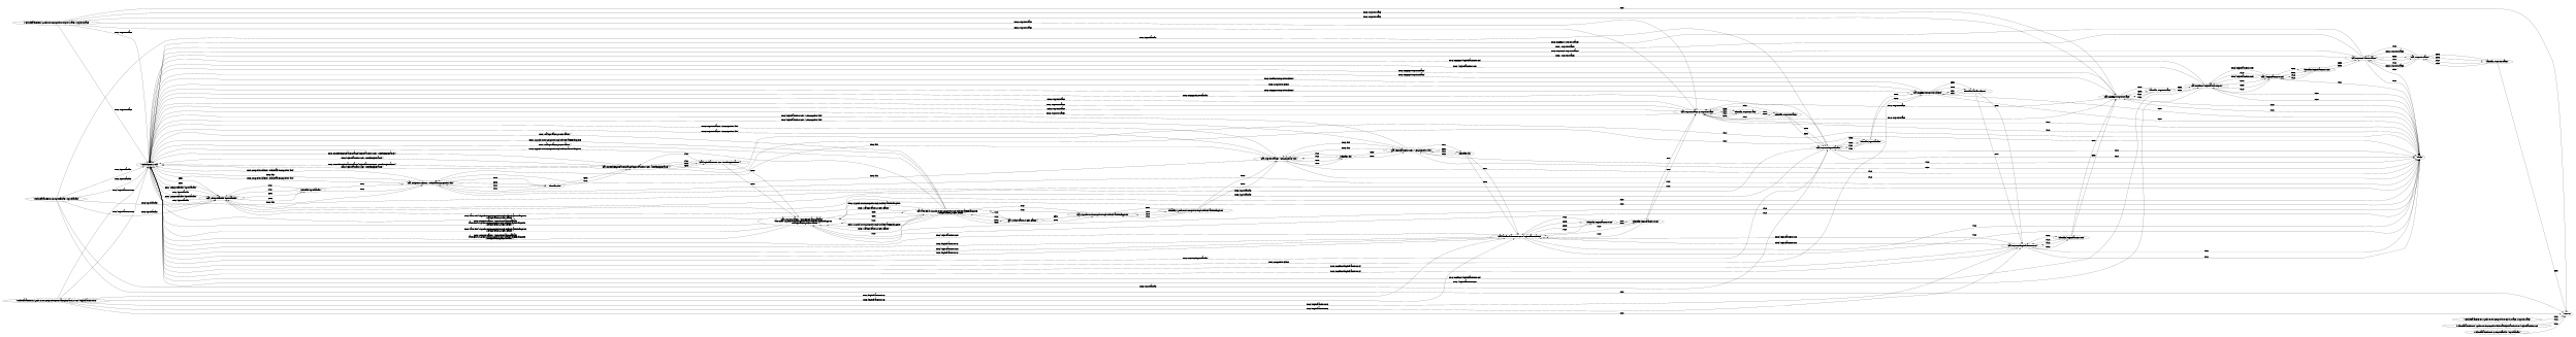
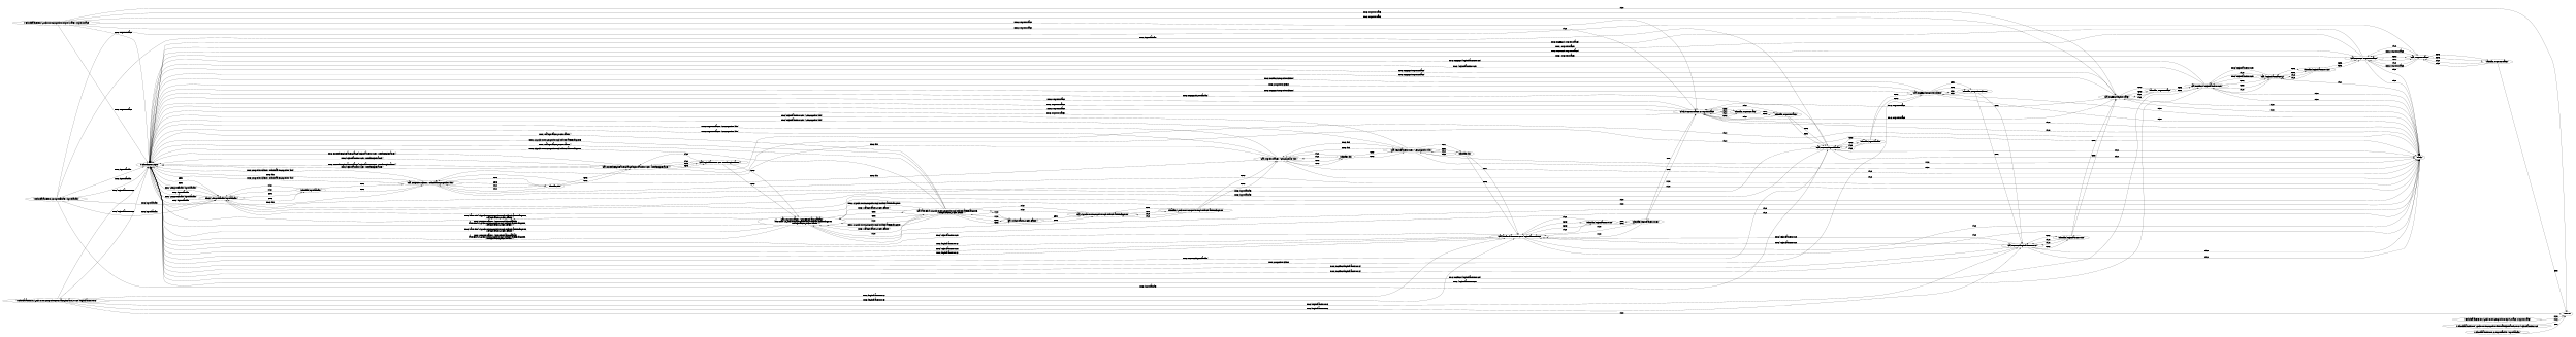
  digraph {
    rankdir=LR
-   n1 [label="(MethodReturn,void)"]
-   n2 [label="(Call,SetInputHandler(input_handler))"]
+   n1 [label="(MethodReturn,input)"]
+   n2 [label="(Block,SetInputHandler(input_handler))"]
    n3 [label="(Block,)"]
    n4 [label="(Identifier,input_handler)"]
    n5 [label="(Call,DCHECK(input_handler))"]
    n6 [label="(Identifier,input_handler)"]
    n7 [label="(Call,DCHECK(compositor_client_))"]
-   n8 [label="(Call,!begin_frame_source_)"]
-   n9 [label="(Identifier,handler_client_)"]
+   n8 [label="(Call,!begin_frame_factory_)"]
+   n9 [label="(Identifier,compositor_client_)"]
    n10 [label="(Identifier,output_surface)"]
-   n11 [label="(Call,output_surface_ = output_surface)"]
+   n11 [label="(Block,output_surface_ = output_surface)"]
    n12 [label="(Identifier,output_surface_)"]
    n13 [label="(Identifier,begin_frame_source)"]
    n14 [label="(Call,handler_frame_source_ = begin_frame_source)"]
    n15 [label="(Identifier,begin_frame_source_)"]
    n16 [label="(Call,begin_frame_source_->SetCompositor(this))"]
    n17 [label="(Identifier,this)"]
    n18 [label="(Call,output_surface_->SetCompositor(this))"]
    n19 [label="(Identifier,this)"]
    n20 [label="(Call,compositor_client_->DidInitializeCompositor(this))"]
    n21 [label="(Identifier,this)"]
    n22 [label="(Call,output_surface_->SetTreeActivationCallback(\n      base::Bind(&SynchronousCompositorImpl::DidActivatePendingTree,\n                 weak_ptr_factory_.GetWeakPtr())))"]
    n23 [label="(Call,base::Bind(&SynchronousCompositorImpl::DidActivatePendingTree,\n                 weak_ptr_factory_.GetWeakPtr()))"]
    n24 [label="(Call,void_ptr_factory_.GetWeakPtr())"]
    n25 [label="(Call,&SynchronousCompositorImpl::DidActivatePendingTree)"]
    n26 [label="(Identifier,SynchronousCompositorImpl::DidActivatePendingTree)"]
    n27 [label="(MethodParameterIn,SynchronousCompositorOutputSurface* output_surface)"]
    1000100
-   n29 [label="(Call,DCHECK(output_surface))"]
+   n29 [label="(Call,DCHECK(begin_surface))"]
    n30 [label="(Identifier,output_surface)"]
    n31 [label="(MethodParameterOut,SynchronousCompositorOutputSurface* output_surface)"]
    n32 [label="(Call,OnNeedsBeginFramesChange(begin_frame_source_->NeedsBeginFrames()))"]
    n33 [label="(Call,begin_frame_source_->NeedsBeginFrames())"]
    n34 [label="(MethodParameterIn,SynchronousCompositorExternalBeginFrameSource* begin_frame_source)"]
    n35 [label="(Call,DCHECK(begin_frame_source))"]
    n36 [label="(Identifier,begin_frame_source)"]
    n37 [label="(MethodParameterOut,SynchronousCompositorExternalBeginFrameSource* begin_frame_source)"]
    n38 [label="(MethodParameterIn,cc::InputHandler* input_handler)"]
    n39 [label="(MethodParameterOut,cc::InputHandler* input_handler)"]
    n40 [label="(Identifier,output_surface_)"]
    n41 [label="(Call,!output_surface_)"]
-   n42 [label="(Call,DCHECK(!base_surface_))"]
+   n42 [label="(Call,DCHECK(!output_surface_))"]
    n43 [label="(Identifier,begin_frame_source_)"]
-   n44 [label="(Call,DCHECK(!begin_frame_output_))"]
+   n44 [label="(Call,DCHECK(!begin_frame_source_))"]
    n1 -> n2 [label="CFG: "]
    n1 -> n2 [label="CFG: "]
    n2 -> n1 [label="DDG: SetInputHandler(input_handler)"]
    n2 -> n1 [label="DDG: input_handler"]
    n2 -> n1 [label="DDG: SetInputHandler(input_handler)"]
    n2 -> n1 [label="DDG: input_handler"]
    n2 -> n3 [label="AST: "]
    n2 -> n3 [label="AST: "]
    n2 -> n4 [label="CFG: "]
    n2 -> n4 [label="CFG: "]
    n3 -> n8 [label="AST: "]
    n4 -> n2 [label="AST: "]
    n4 -> n2 [label="AST: "]
    n4 -> n20 [label="CFG: "]
    n4 -> n20 [label="CFG: "]
    n5 -> n1 [label="DDG: DCHECK(input_handler)"]
    n5 -> n1 [label="DDG: DCHECK(input_handler)"]
    n5 -> n2 [label="DDG: input_handler"]
    n5 -> n2 [label="DDG: input_handler"]
    n5 -> n3 [label="AST: "]
    n5 -> n3 [label="AST: "]
    n5 -> n6 [label="CFG: "]
    n5 -> n6 [label="CFG: "]
    n6 -> n5 [label="AST: "]
    n6 -> n5 [label="AST: "]
    n6 -> n7 [label="CFG: "]
    n6 -> n7 [label="CFG: "]
    n7 -> n1 [label="DDG: DCHECK(compositor_client_)"]
    n7 -> n1 [label="DDG: compositor_client_"]
    n7 -> n1 [label="DDG: DCHECK(compositor_client_)"]
    n7 -> n1 [label="DDG: compositor_client_"]
    n7 -> n3 [label="AST: "]
    n7 -> n3 [label="AST: "]
    n7 -> n9 [label="CFG: "]
    n7 -> n9 [label="CFG: "]
    n8 -> n43 [label="CFG: "]
    n8 -> n43 [label="CFG: "]
    n8 -> n44 [label="AST: "]
    n8 -> n44 [label="DDG: begin_frame_source_"]
    n8 -> n44 [label="AST: "]
    n8 -> n44 [label="DDG: begin_frame_source_"]
    n9 -> n7 [label="AST: "]
    n9 -> n7 [label="AST: "]
    n9 -> n35 [label="CFG: "]
    n9 -> n35 [label="CFG: "]
    n10 -> n11 [label="AST: "]
    n10 -> n11 [label="AST: "]
    n10 -> n12 [label="CFG: "]
    n10 -> n12 [label="CFG: "]
    n11 -> n1 [label="DDG: output_surface"]
    n11 -> n1 [label="DDG: output_surface_"]
    n11 -> n1 [label="DDG: output_surface"]
    n11 -> n1 [label="DDG: output_surface_"]
    n11 -> n3 [label="AST: "]
    n11 -> n3 [label="AST: "]
    n11 -> n10 [label="CFG: "]
    n11 -> n10 [label="CFG: "]
    n12 -> n5 [label="CFG: "]
    n12 -> n5 [label="CFG: "]
    n12 -> n11 [label="AST: "]
    n12 -> n11 [label="AST: "]
    n13 -> n14 [label="AST: "]
    n13 -> n14 [label="AST: "]
    n13 -> n15 [label="CFG: "]
    n13 -> n15 [label="CFG: "]
    n14 -> n1 [label="DDG: begin_frame_source_"]
    n14 -> n1 [label="DDG: begin_frame_source"]
    n14 -> n1 [label="DDG: begin_frame_source_"]
    n14 -> n1 [label="DDG: begin_frame_source"]
    n14 -> n3 [label="AST: "]
    n14 -> n3 [label="AST: "]
    n14 -> n13 [label="CFG: "]
    n14 -> n13 [label="CFG: "]
    n15 -> n11 [label="CFG: "]
    n15 -> n11 [label="CFG: "]
    n15 -> n14 [label="AST: "]
    n15 -> n14 [label="AST: "]
    n16 -> n1 [label="DDG: begin_frame_source_->SetCompositor(this)"]
    n16 -> n1 [label="DDG: begin_frame_source_->SetCompositor(this)"]
    n16 -> n3 [label="AST: "]
    n16 -> n3 [label="AST: "]
    n16 -> n17 [label="CFG: "]
    n16 -> n17 [label="CFG: "]
    n16 -> n18 [label="DDG: this"]
    n16 -> n18 [label="DDG: this"]
    n17 -> n14 [label="CFG: "]
    n17 -> n14 [label="CFG: "]
    n17 -> n16 [label="AST: "]
    n17 -> n16 [label="AST: "]
    n18 -> n1 [label="DDG: output_surface_->SetCompositor(this)"]
    n18 -> n1 [label="DDG: output_surface_->SetCompositor(this)"]
    n18 -> n3 [label="AST: "]
    n18 -> n3 [label="AST: "]
    n18 -> n19 [label="CFG: "]
    n18 -> n19 [label="CFG: "]
    n18 -> n20 [label="DDG: this"]
    n18 -> n20 [label="DDG: this"]
    n19 -> n16 [label="CFG: "]
    n19 -> n16 [label="CFG: "]
    n19 -> n18 [label="AST: "]
    n19 -> n18 [label="AST: "]
    n20 -> n1 [label="DDG: compositor_client_->DidInitializeCompositor(this)"]
    n20 -> n1 [label="DDG: this"]
    n20 -> n1 [label="DDG: compositor_client_->DidInitializeCompositor(this)"]
    n20 -> n1 [label="DDG: this"]
    n20 -> n3 [label="AST: "]
    n20 -> n3 [label="AST: "]
    n20 -> n21 [label="CFG: "]
    n20 -> n21 [label="CFG: "]
    n21 -> n20 [label="AST: "]
    n21 -> n20 [label="AST: "]
    n21 -> n32 [label="CFG: "]
    n21 -> n32 [label="CFG: "]
    n22 -> n1 [label="DDG: base::Bind(&SynchronousCompositorImpl::DidActivatePendingTree,\n                 weak_ptr_factory_.GetWeakPtr())"]
    n22 -> n1 [label="DDG: output_surface_->SetTreeActivationCallback(\n      base::Bind(&SynchronousCompositorImpl::DidActivatePendingTree,\n                 weak_ptr_factory_.GetWeakPtr()))"]
    n22 -> n1 [label="DDG: base::Bind(&SynchronousCompositorImpl::DidActivatePendingTree,\n                 weak_ptr_factory_.GetWeakPtr())"]
    n22 -> n1 [label="DDG: output_surface_->SetTreeActivationCallback(\n      base::Bind(&SynchronousCompositorImpl::DidActivatePendingTree,\n                 weak_ptr_factory_.GetWeakPtr()))"]
    n22 -> n3 [label="AST: "]
    n22 -> n3 [label="AST: "]
    n22 -> n23 [label="CFG: "]
    n22 -> n23 [label="CFG: "]
    n23 -> n1 [label="DDG: weak_ptr_factory_.GetWeakPtr()"]
    n23 -> n1 [label="DDG: &SynchronousCompositorImpl::DidActivatePendingTree"]
    n23 -> n1 [label="DDG: weak_ptr_factory_.GetWeakPtr()"]
    n23 -> n1 [label="DDG: &SynchronousCompositorImpl::DidActivatePendingTree"]
    n23 -> n22 [label="AST: "]
    n23 -> n22 [label="DDG: &SynchronousCompositorImpl::DidActivatePendingTree"]
    n23 -> n22 [label="DDG: weak_ptr_factory_.GetWeakPtr()"]
    n23 -> n22 [label="AST: "]
    n23 -> n22 [label="DDG: &SynchronousCompositorImpl::DidActivatePendingTree"]
    n23 -> n22 [label="DDG: weak_ptr_factory_.GetWeakPtr()"]
    n23 -> n24 [label="CFG: "]
    n23 -> n24 [label="CFG: "]
    n24 -> n23 [label="AST: "]
    n24 -> n23 [label="AST: "]
    n24 -> n25 [label="CFG: "]
    n24 -> n25 [label="CFG: "]
    n25 -> n23 [label="AST: "]
    n25 -> n23 [label="AST: "]
    n25 -> n26 [label="CFG: "]
    n25 -> n26 [label="CFG: "]
    n26 -> n18 [label="CFG: "]
    n26 -> n18 [label="CFG: "]
    n26 -> n25 [label="AST: "]
    n26 -> n25 [label="AST: "]
    n27 -> n1 [label="DDG: output_surface"]
    n27 -> n1 [label="DDG: output_surface"]
    n27 -> n11 [label="DDG: output_surface"]
    n27 -> n11 [label="DDG: output_surface"]
    n27 -> 1000100 [label="AST: "]
    n27 -> n29 [label="DDG: output_surface"]
    n27 -> n29 [label="DDG: output_surface"]
    n29 -> n1 [label="DDG: DCHECK(output_surface)"]
    n29 -> n1 [label="DDG: DCHECK(output_surface)"]
    n29 -> n3 [label="AST: "]
    n29 -> n3 [label="AST: "]
    n29 -> n11 [label="DDG: output_surface"]
    n29 -> n11 [label="DDG: output_surface"]
    n29 -> n30 [label="CFG: "]
    n29 -> n30 [label="CFG: "]
    n30 -> n29 [label="AST: "]
    n30 -> n29 [label="AST: "]
    n30 -> n44 [label="CFG: "]
    n30 -> n44 [label="CFG: "]
    n31 -> 1000100 [label="AST: "]
    n32 -> n1 [label="DDG: OnNeedsBeginFramesChange(begin_frame_source_->NeedsBeginFrames())"]
    n32 -> n1 [label="DDG: begin_frame_source_->NeedsBeginFrames()"]
    n32 -> n1 [label="DDG: OnNeedsBeginFramesChange(begin_frame_source_->NeedsBeginFrames())"]
    n32 -> n1 [label="DDG: begin_frame_source_->NeedsBeginFrames()"]
    n32 -> n3 [label="AST: "]
    n32 -> n3 [label="AST: "]
    n32 -> n33 [label="CFG: "]
    n32 -> n33 [label="CFG: "]
    n33 -> n22 [label="CFG: "]
    n33 -> n22 [label="CFG: "]
    n33 -> n32 [label="AST: "]
    n33 -> n32 [label="AST: "]
    n34 -> n1 [label="DDG: begin_frame_source"]
    n34 -> n1 [label="DDG: begin_frame_source"]
    n34 -> n14 [label="DDG: begin_frame_source"]
    n34 -> n14 [label="DDG: begin_frame_source"]
    n34 -> 1000100 [label="AST: "]
    n34 -> n35 [label="DDG: begin_frame_source"]
    n34 -> n35 [label="DDG: begin_frame_source"]
    n35 -> n1 [label="DDG: DCHECK(begin_frame_source)"]
    n35 -> n1 [label="DDG: DCHECK(begin_frame_source)"]
    n35 -> n3 [label="AST: "]
    n35 -> n3 [label="AST: "]
    n35 -> n14 [label="DDG: begin_frame_source"]
    n35 -> n14 [label="DDG: begin_frame_source"]
    n35 -> n36 [label="CFG: "]
    n35 -> n36 [label="CFG: "]
    n36 -> n29 [label="CFG: "]
    n36 -> n29 [label="CFG: "]
    n36 -> n35 [label="AST: "]
    n36 -> n35 [label="AST: "]
    n37 -> 1000100 [label="AST: "]
    n38 -> n1 [label="DDG: input_handler"]
    n38 -> n1 [label="DDG: input_handler"]
    n38 -> n2 [label="DDG: input_handler"]
    n38 -> n2 [label="DDG: input_handler"]
    n38 -> n5 [label="DDG: input_handler"]
    n38 -> n5 [label="DDG: input_handler"]
-   n38 -> 1000100 [label="AST: "]
-   n39 -> 1000100 [label="AST: "]
+   n38 -> n41 [label="AST: "]
+   n39 -> 1000100 [label="CFG: "]
    n40 -> 1000100 [label="CFG: "]
    n40 -> n41 [label="AST: "]
    n40 -> n41 [label="AST: "]
    n41 -> n40 [label="CFG: "]
    n41 -> n40 [label="CFG: "]
    n41 -> n42 [label="AST: "]
    n41 -> n42 [label="DDG: output_surface_"]
    n41 -> n42 [label="AST: "]
    n41 -> n42 [label="DDG: output_surface_"]
    n42 -> n1 [label="DDG: DCHECK(!output_surface_)"]
    n42 -> n1 [label="DDG: !output_surface_"]
    n42 -> n1 [label="DDG: DCHECK(!output_surface_)"]
    n42 -> n1 [label="DDG: !output_surface_"]
    n42 -> n3 [label="AST: "]
    n42 -> n3 [label="AST: "]
    n42 -> n41 [label="CFG: "]
    n42 -> n41 [label="CFG: "]
    n43 -> n8 [label="AST: "]
    n43 -> n8 [label="AST: "]
    n43 -> n42 [label="CFG: "]
    n43 -> n42 [label="CFG: "]
    n44 -> n1 [label="DDG: DCHECK(!begin_frame_source_)"]
    n44 -> n1 [label="DDG: !begin_frame_source_"]
    n44 -> n1 [label="DDG: DCHECK(!begin_frame_source_)"]
    n44 -> n1 [label="DDG: !begin_frame_source_"]
    n44 -> n3 [label="AST: "]
    n44 -> n3 [label="AST: "]
    n44 -> n8 [label="CFG: "]
    n44 -> n8 [label="CFG: "]
  }
